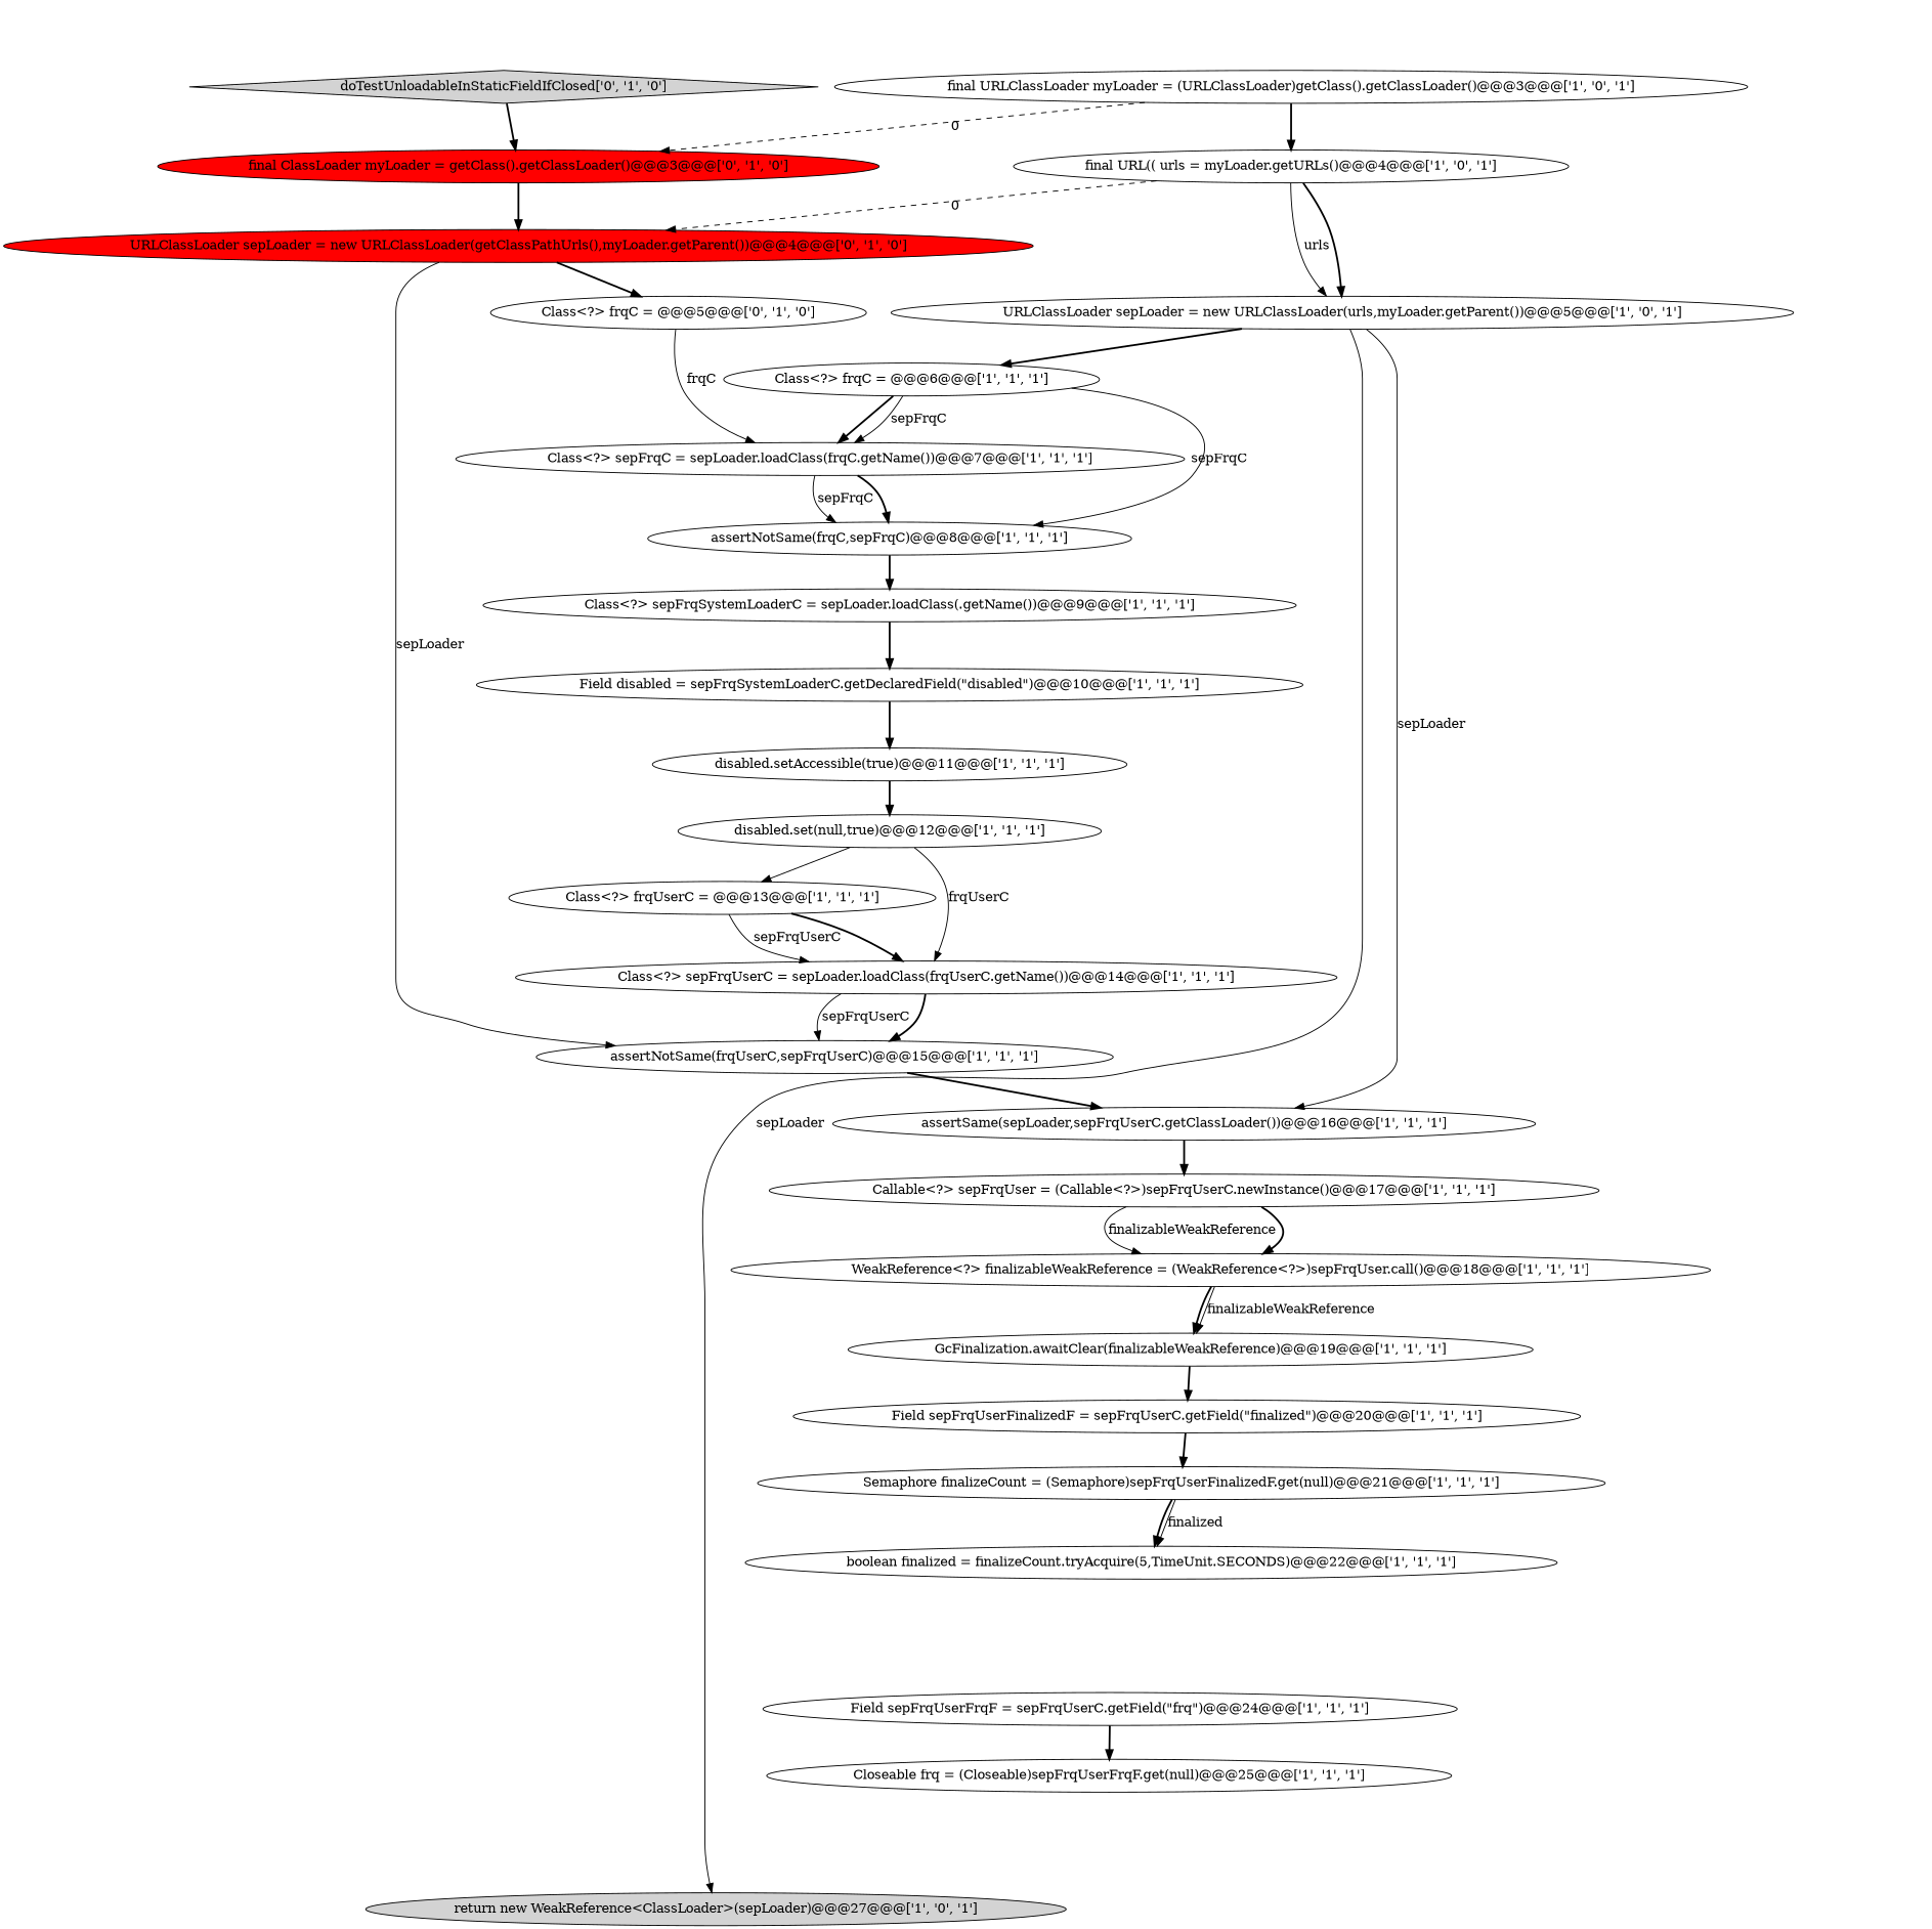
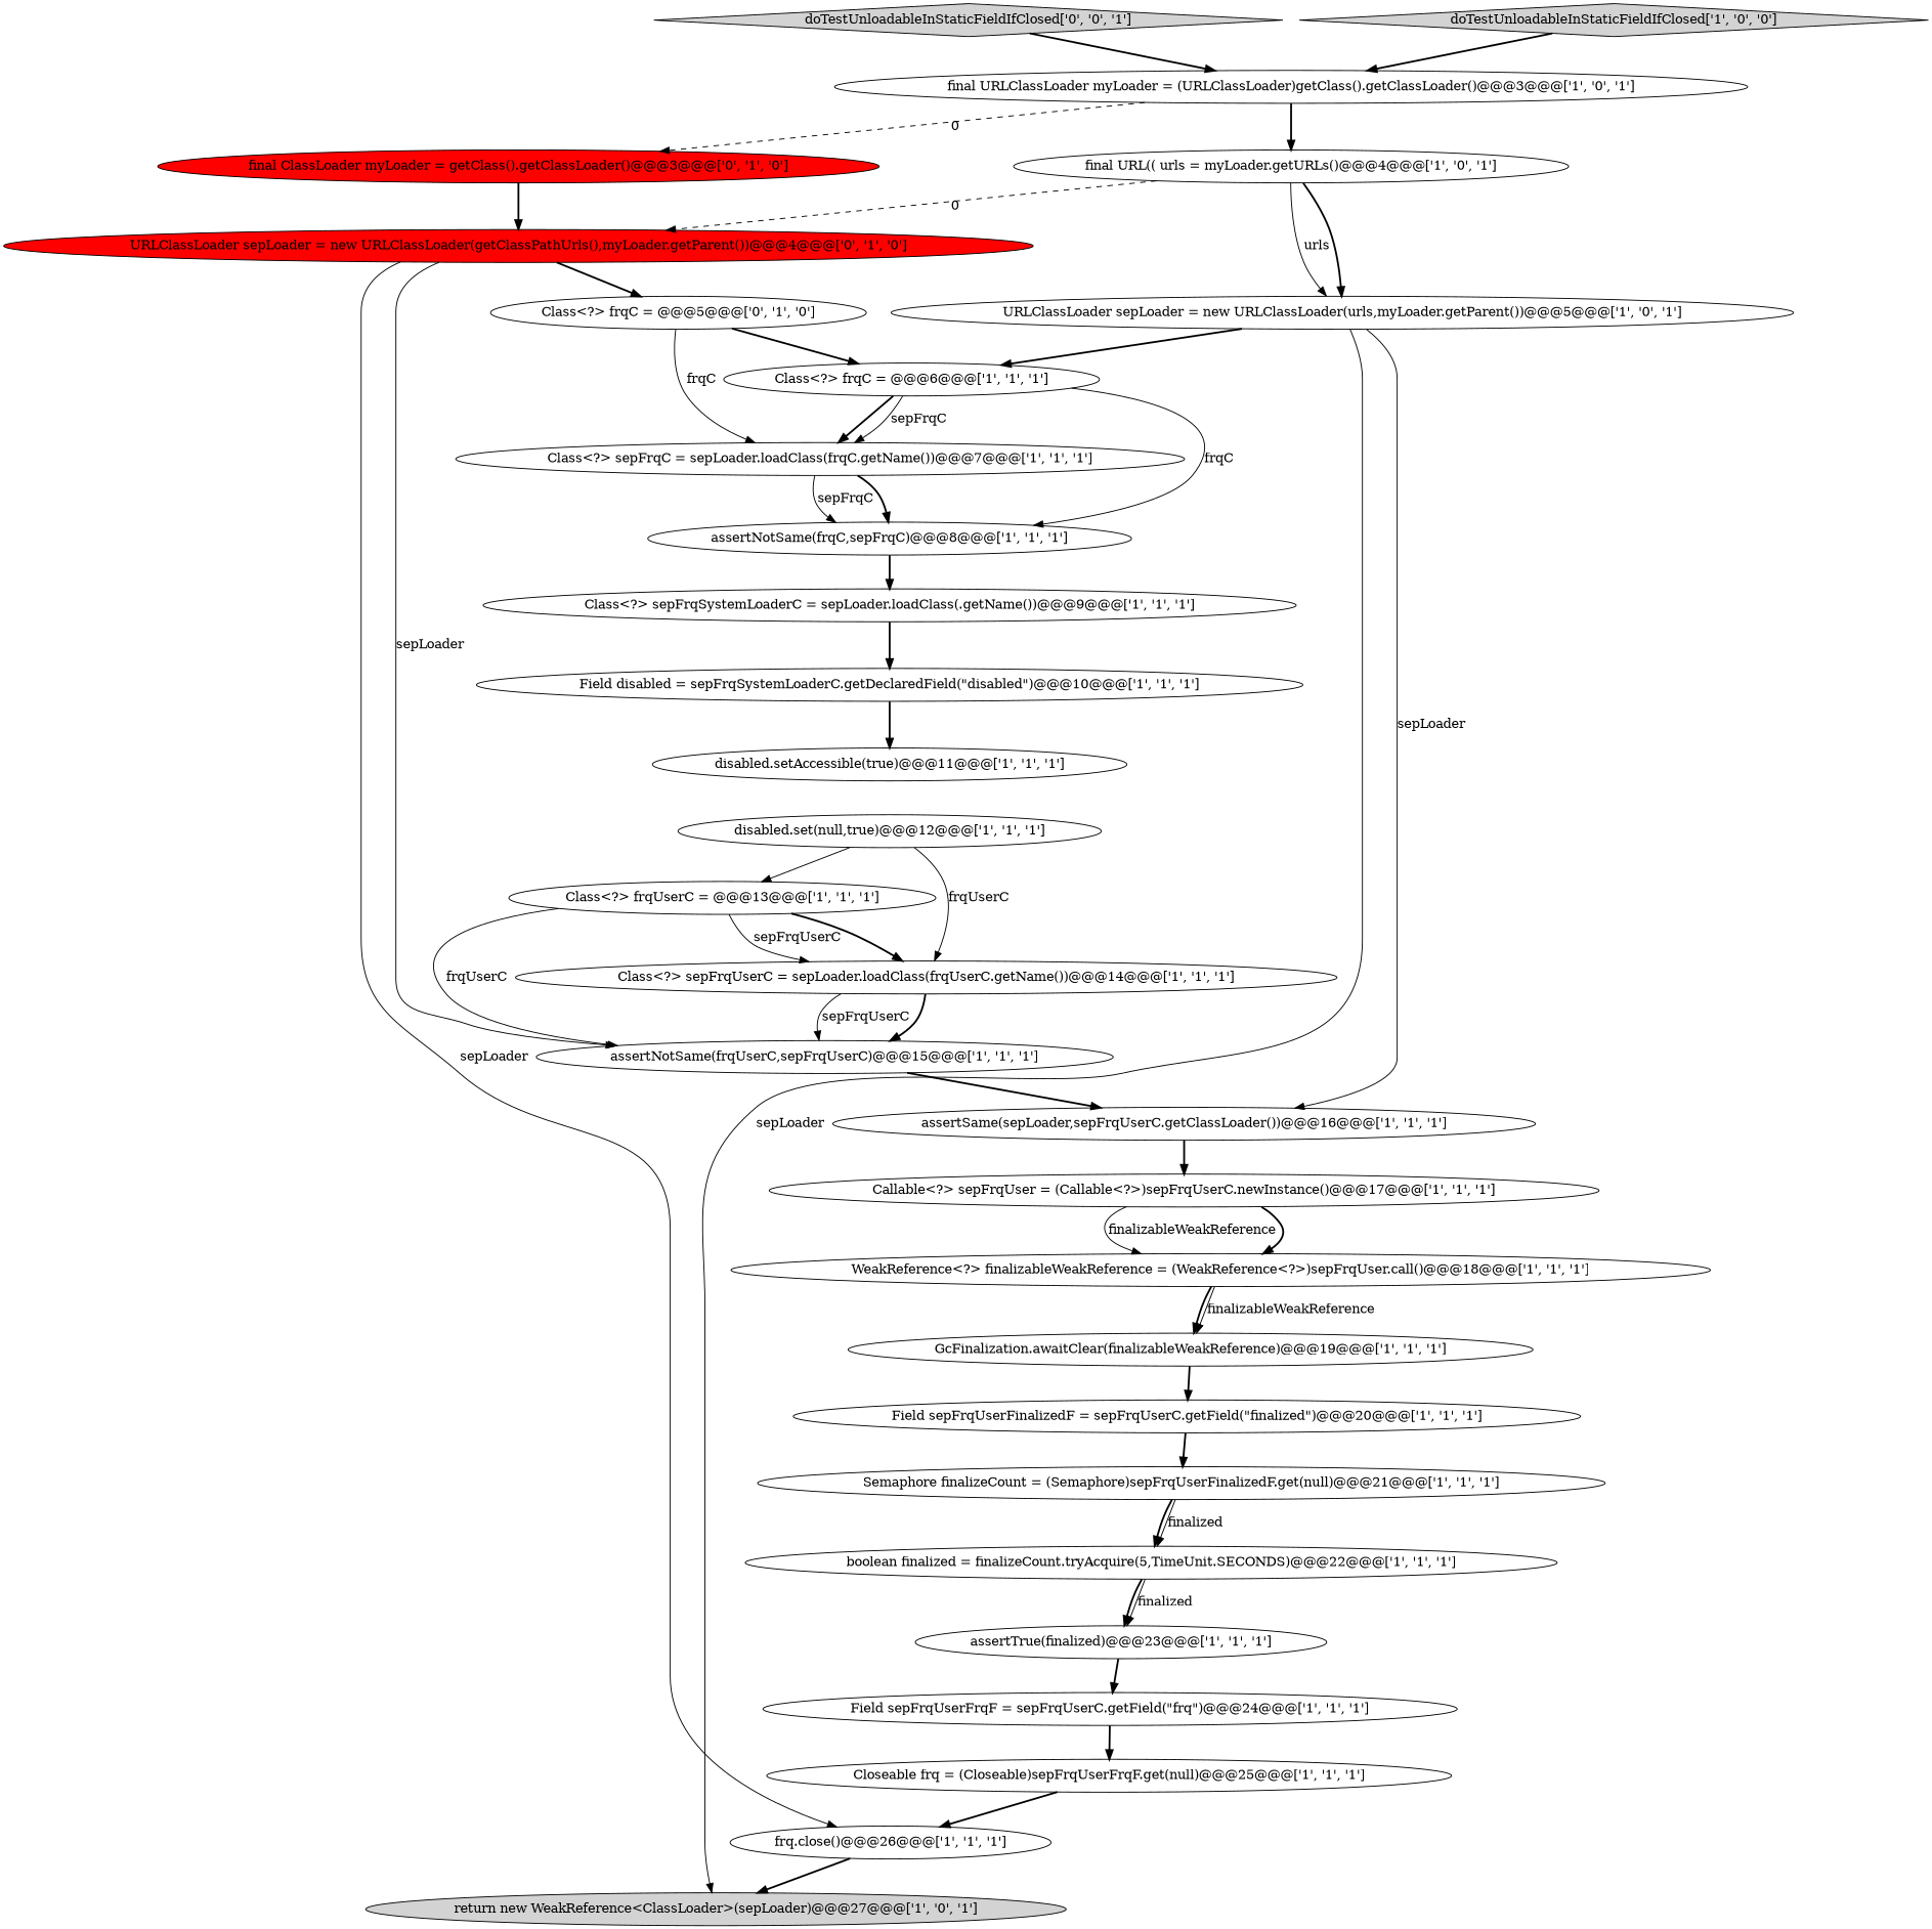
  digraph {
    node [fillcolor=white shape=ellipse style=filled]
    edge [style=bold]
    n1 [label="Class<?> frqC = @@@6@@@['1', '1', '1']"]
    n2 [label="assertNotSame(frqC,sepFrqC)@@@8@@@['1', '1', '1']"]
    n3 [label="Class<?> sepFrqC = sepLoader.loadClass(frqC.getName())@@@7@@@['1', '1', '1']"]
    n4 [label="Class<?> sepFrqSystemLoaderC = sepLoader.loadClass(.getName())@@@9@@@['1', '1', '1']"]
    n5 [label="final URLClassLoader myLoader = (URLClassLoader)getClass().getClassLoader()@@@3@@@['1', '0', '1']"]
    n6 [label="final URL(( urls = myLoader.getURLs()@@@4@@@['1', '0', '1']"]
    n7 [fillcolor=red label="final ClassLoader myLoader = getClass().getClassLoader()@@@3@@@['0', '1', '0']"]
    n8 [label="URLClassLoader sepLoader = new URLClassLoader(urls,myLoader.getParent())@@@5@@@['1', '0', '1']"]
    n9 [fillcolor=red label="URLClassLoader sepLoader = new URLClassLoader(getClassPathUrls(),myLoader.getParent())@@@4@@@['0', '1', '0']"]
    n10 [label="assertSame(sepLoader,sepFrqUserC.getClassLoader())@@@16@@@['1', '1', '1']"]
    n11 [fillcolor=lightgray label="return new WeakReference<ClassLoader>(sepLoader)@@@27@@@['1', '0', '1']"]
    n12 [label="Callable<?> sepFrqUser = (Callable<?>)sepFrqUserC.newInstance()@@@17@@@['1', '1', '1']"]
    n13 [label="assertNotSame(frqUserC,sepFrqUserC)@@@15@@@['1', '1', '1']"]
    n14 [label="Semaphore finalizeCount = (Semaphore)sepFrqUserFinalizedF.get(null)@@@21@@@['1', '1', '1']"]
    n15 [label="boolean finalized = finalizeCount.tryAcquire(5,TimeUnit.SECONDS)@@@22@@@['1', '1', '1']"]
+   n16 [label="assertTrue(finalized)@@@23@@@['1', '1', '1']"]
    n17 [label="WeakReference<?> finalizableWeakReference = (WeakReference<?>)sepFrqUser.call()@@@18@@@['1', '1', '1']"]
    n18 [label="GcFinalization.awaitClear(finalizableWeakReference)@@@19@@@['1', '1', '1']"]
    n19 [label="disabled.setAccessible(true)@@@11@@@['1', '1', '1']"]
    n20 [label="disabled.set(null,true)@@@12@@@['1', '1', '1']"]
    n21 [label="Class<?> sepFrqUserC = sepLoader.loadClass(frqUserC.getName())@@@14@@@['1', '1', '1']"]
    n22 [label="Class<?> frqUserC = @@@13@@@['1', '1', '1']"]
-   n23 [fillcolor=lightgray label="doTestUnloadableInStaticFieldIfClosed['0', '1', '0']" shape=diamond]
    n24 [label="Field disabled = sepFrqSystemLoaderC.getDeclaredField(\"disabled\")@@@10@@@['1', '1', '1']"]
+   n25 [fillcolor=lightgray label="doTestUnloadableInStaticFieldIfClosed['0', '0', '1']" shape=diamond]
    n26 [label="Field sepFrqUserFinalizedF = sepFrqUserC.getField(\"finalized\")@@@20@@@['1', '1', '1']"]
+   n27 [label="frq.close()@@@26@@@['1', '1', '1']"]
    n28 [label="Class<?> frqC = @@@5@@@['0', '1', '0']"]
    n29 [label="Closeable frq = (Closeable)sepFrqUserFrqF.get(null)@@@25@@@['1', '1', '1']"]
+   n30 [fillcolor=lightgray label="doTestUnloadableInStaticFieldIfClosed['1', '0', '0']" shape=diamond]
    n31 [label="Field sepFrqUserFrqF = sepFrqUserC.getField(\"frq\")@@@24@@@['1', '1', '1']"]
-   n1 -> n2 [label=sepFrqC style=solid]
+   n1 -> n2 [label=frqC style=solid]
    n1 -> n3
    n1 -> n3 [label=sepFrqC style=solid]
    n2 -> n4
    n3 -> n2
    n3 -> n2 [label=sepFrqC style=solid]
    n4 -> n24
    n5 -> n6
    n5 -> n7 [label=0 style=dashed]
    n6 -> n8 [label=urls style=solid]
    n6 -> n8
    n6 -> n9 [label=0 style=dashed]
    n7 -> n9
    n8 -> n1
    n8 -> n10 [label=sepLoader style=solid]
    n8 -> n11 [label=sepLoader style=solid]
    n9 -> n13 [label=sepLoader style=solid]
+   n9 -> n27 [label=sepLoader style=solid]
    n9 -> n28
    n10 -> n12
    n12 -> n17
    n12 -> n17 [label=finalizableWeakReference style=solid]
    n13 -> n10
    n14 -> n15 [label=finalized style=solid]
    n14 -> n15
+   n15 -> n16 [label=finalized style=solid]
+   n15 -> n16
+   n16 -> n31
    n17 -> n18 [label=finalizableWeakReference style=solid]
    n17 -> n18
    n18 -> n26
-   n19 -> n20
    n20 -> n21 [label=frqUserC style=solid]
    n20 -> n22 [style=solid]
    n21 -> n13
    n21 -> n13 [label=sepFrqUserC style=solid]
+   n22 -> n13 [label=frqUserC style=solid]
    n22 -> n21
    n22 -> n21 [label=sepFrqUserC style=solid]
-   n23 -> n7
    n24 -> n19
+   n25 -> n5
    n26 -> n14
+   n27 -> n11
+   n28 -> n1
    n28 -> n3 [label=frqC style=solid]
+   n29 -> n27
+   n30 -> n5
    n31 -> n29
  }
